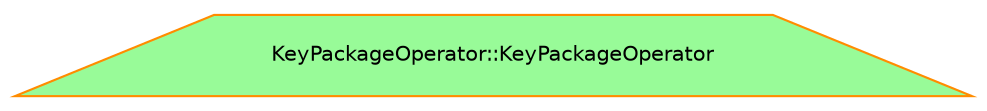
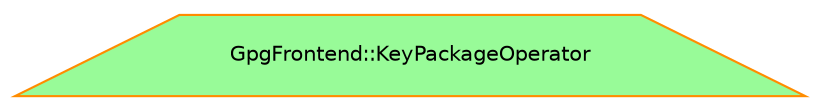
  digraph {
    rankdir=LR
-   n1 [color=darkorange fillcolor=palegreen fontname=Helvetica fontsize=10 height=0.2 label="KeyPackageOperator::KeyPackageOperator" shape=trapezium style=filled width=0.4]
+   n1 [color=darkorange fillcolor=palegreen fontname=Helvetica fontsize=10 height=0.2 label="GpgFrontend::KeyPackageOperator" shape=trapezium style=filled width=0.4]
  }
